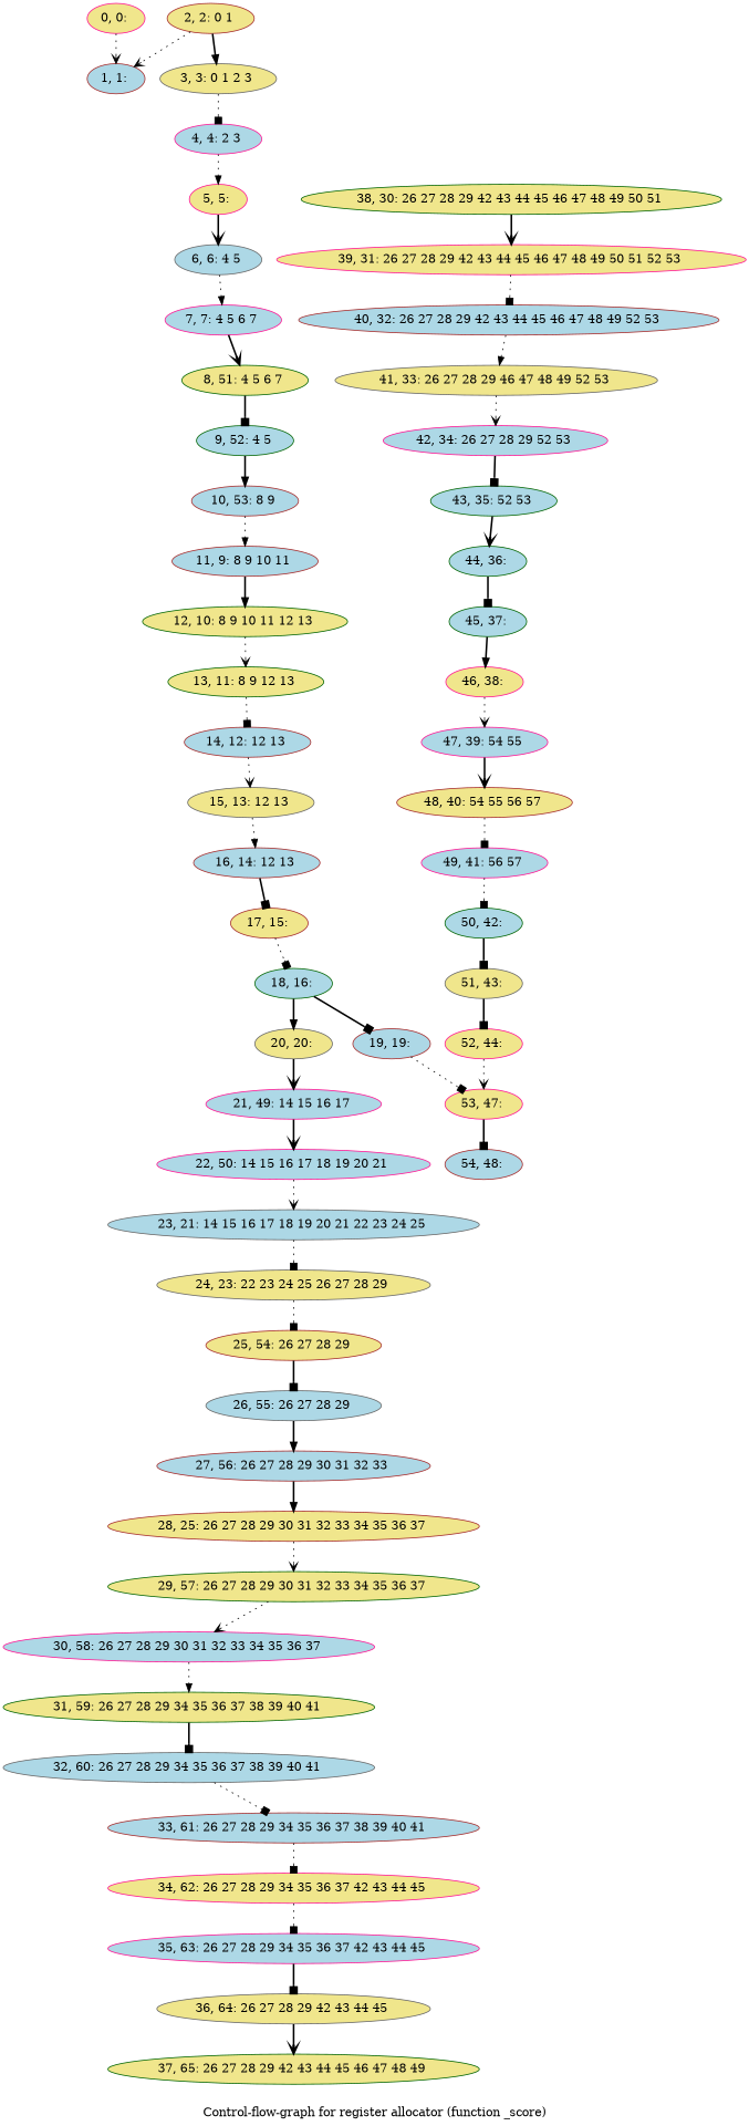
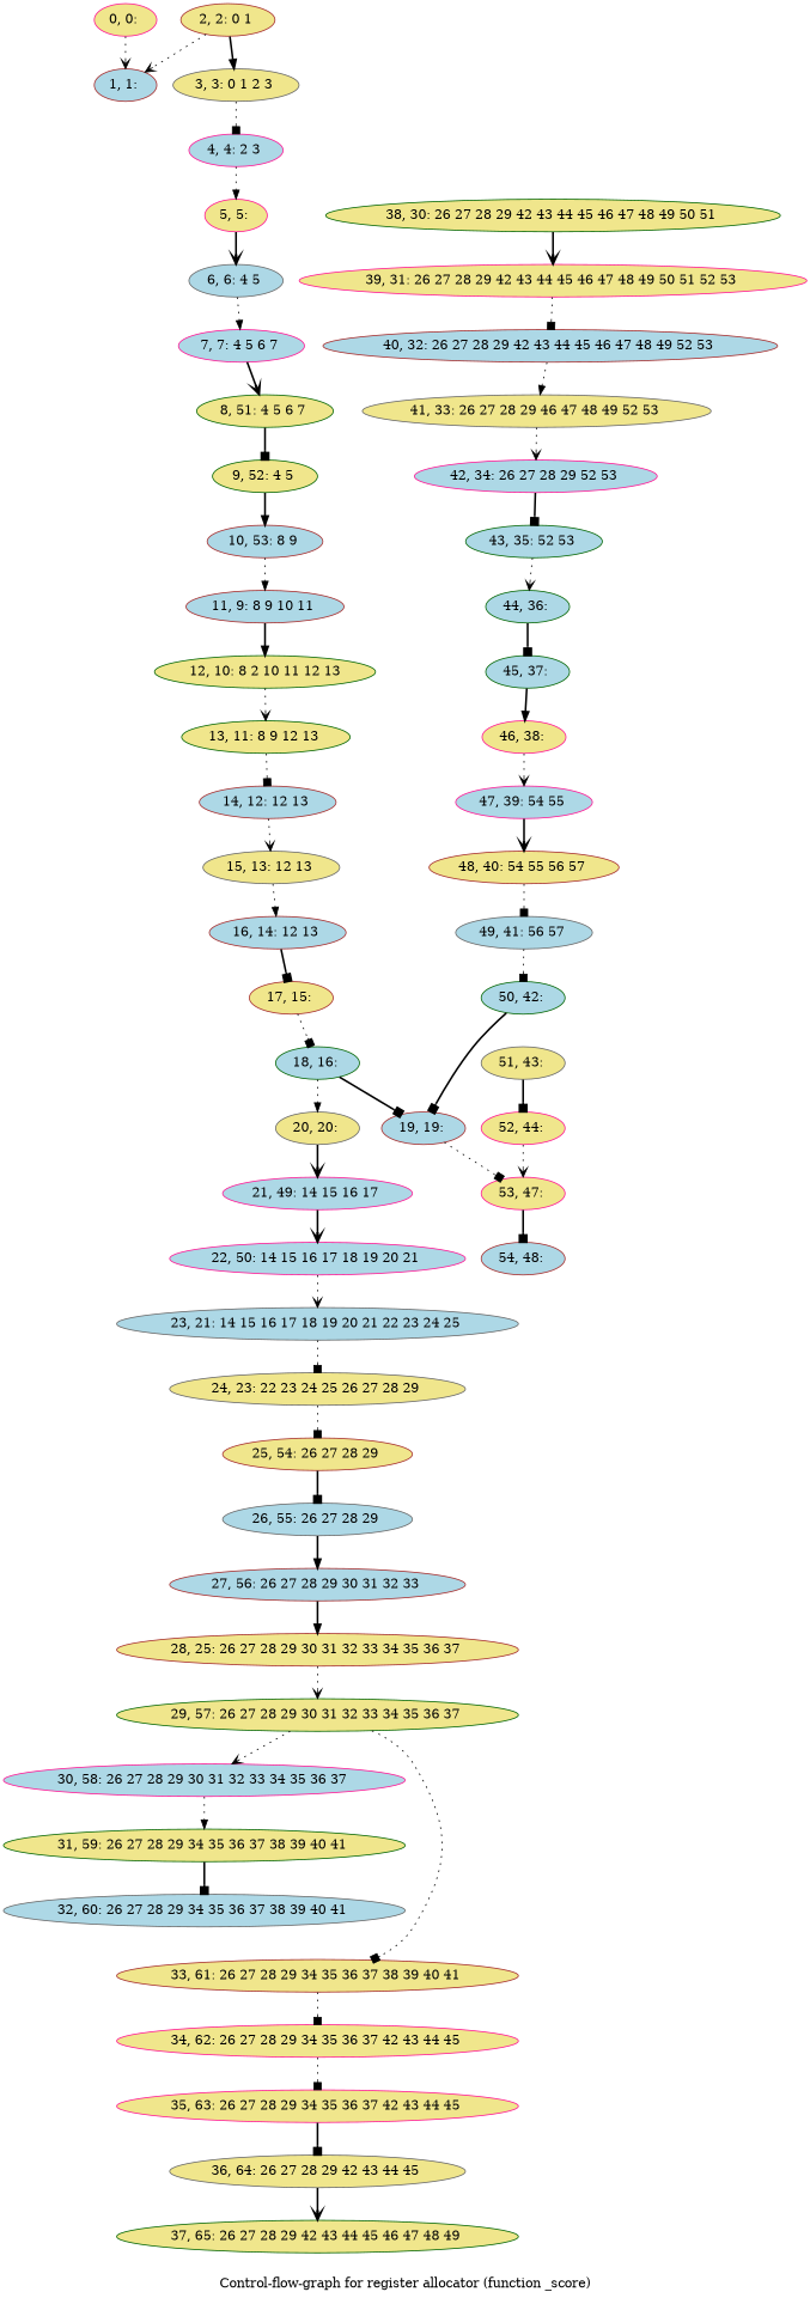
  digraph {
    label="Control-flow-graph for register allocator (function _score)"
    node [color=deeppink fillcolor=khaki style=filled]
    edge [arrowhead=box style=dotted]
    n1 [label="0, 0: "]
    n2 [color=brown fillcolor=lightblue label="1, 1: "]
    n3 [color=brown label="2, 2: 0 1 "]
    n4 [color=gray40 label="3, 3: 0 1 2 3 "]
    n5 [fillcolor=lightblue label="4, 4: 2 3 "]
    n6 [label="5, 5: "]
    n7 [color=gray40 fillcolor=lightblue label="6, 6: 4 5 "]
    n8 [fillcolor=lightblue label="7, 7: 4 5 6 7 "]
    n9 [color=darkgreen label="8, 51: 4 5 6 7 "]
-   n10 [color=darkgreen fillcolor=lightblue label="9, 52: 4 5 "]
+   n10 [color=darkgreen label="9, 52: 4 5 "]
    n11 [color=brown fillcolor=lightblue label="10, 53: 8 9 "]
    n12 [color=brown fillcolor=lightblue label="11, 9: 8 9 10 11 "]
-   n13 [color=darkgreen label="12, 10: 8 9 10 11 12 13 "]
+   n13 [color=darkgreen label="12, 10: 8 2 10 11 12 13"]
    n14 [color=darkgreen label="13, 11: 8 9 12 13 "]
    n15 [color=brown fillcolor=lightblue label="14, 12: 12 13 "]
    n16 [color=gray40 label="15, 13: 12 13 "]
    n17 [color=brown fillcolor=lightblue label="16, 14: 12 13 "]
    n18 [color=brown label="17, 15: "]
    n19 [color=darkgreen fillcolor=lightblue label="18, 16: "]
    n20 [color=brown fillcolor=lightblue label="19, 19: "]
    n21 [color=gray40 label="20, 20: "]
    n22 [label="53, 47: "]
    n23 [fillcolor=lightblue label="21, 49: 14 15 16 17 "]
    n24 [color=brown fillcolor=lightblue label="54, 48: "]
    n25 [fillcolor=lightblue label="22, 50: 14 15 16 17 18 19 20 21 "]
    n26 [color=gray40 fillcolor=lightblue label="23, 21: 14 15 16 17 18 19 20 21 22 23 24 25 "]
    n27 [color=gray40 label="24, 23: 22 23 24 25 26 27 28 29 "]
    n28 [color=brown label="25, 54: 26 27 28 29 "]
    n29 [color=gray40 fillcolor=lightblue label="26, 55: 26 27 28 29 "]
    n30 [color=brown fillcolor=lightblue label="27, 56: 26 27 28 29 30 31 32 33 "]
    n31 [color=brown label="28, 25: 26 27 28 29 30 31 32 33 34 35 36 37 "]
    n32 [color=darkgreen label="29, 57: 26 27 28 29 30 31 32 33 34 35 36 37 "]
    n33 [fillcolor=lightblue label="30, 58: 26 27 28 29 30 31 32 33 34 35 36 37 "]
    n34 [color=darkgreen label="31, 59: 26 27 28 29 34 35 36 37 38 39 40 41 "]
    n35 [color=gray40 fillcolor=lightblue label="32, 60: 26 27 28 29 34 35 36 37 38 39 40 41 "]
-   n36 [color=brown fillcolor=lightblue label="33, 61: 26 27 28 29 34 35 36 37 38 39 40 41 "]
+   n36 [color=brown label="33, 61: 26 27 28 29 34 35 36 37 38 39 40 41 "]
    n37 [label="34, 62: 26 27 28 29 34 35 36 37 42 43 44 45 "]
-   n38 [fillcolor=lightblue label="35, 63: 26 27 28 29 34 35 36 37 42 43 44 45 "]
+   n38 [label="35, 63: 26 27 28 29 34 35 36 37 42 43 44 45 "]
    n39 [color=gray40 label="36, 64: 26 27 28 29 42 43 44 45 "]
    n40 [color=darkgreen label="37, 65: 26 27 28 29 42 43 44 45 46 47 48 49 "]
    n41 [color=darkgreen label="38, 30: 26 27 28 29 42 43 44 45 46 47 48 49 50 51 "]
    n42 [label="39, 31: 26 27 28 29 42 43 44 45 46 47 48 49 50 51 52 53 "]
    n43 [color=brown fillcolor=lightblue label="40, 32: 26 27 28 29 42 43 44 45 46 47 48 49 52 53 "]
    n44 [color=gray40 label="41, 33: 26 27 28 29 46 47 48 49 52 53 "]
    n45 [fillcolor=lightblue label="42, 34: 26 27 28 29 52 53 "]
    n46 [color=darkgreen fillcolor=lightblue label="43, 35: 52 53 "]
    n47 [color=darkgreen fillcolor=lightblue label="44, 36: "]
    n48 [color=darkgreen fillcolor=lightblue label="45, 37: "]
    n49 [label="46, 38: "]
    n50 [fillcolor=lightblue label="47, 39: 54 55 "]
    n51 [color=brown label="48, 40: 54 55 56 57 "]
-   n52 [fillcolor=lightblue label="49, 41: 56 57 "]
+   n52 [color=gray40 fillcolor=lightblue label="49, 41: 56 57 "]
    n53 [color=darkgreen fillcolor=lightblue label="50, 42: "]
    n54 [color=gray40 label="51, 43: "]
    n55 [label="52, 44: "]
    n1 -> n2 [arrowhead=vee]
    n3 -> n2 [arrowhead=vee]
    n3 -> n4 [arrowhead=normal style=bold]
    n4 -> n5
    n5 -> n6 [arrowhead=normal]
    n6 -> n7 [arrowhead=vee style=bold]
    n7 -> n8 [arrowhead=normal]
    n8 -> n9 [arrowhead=vee style=bold]
    n9 -> n10 [style=bold]
    n10 -> n11 [arrowhead=normal style=bold]
    n11 -> n12 [arrowhead=normal]
    n12 -> n13 [arrowhead=normal style=bold]
    n13 -> n14 [arrowhead=vee]
    n14 -> n15
    n15 -> n16 [arrowhead=vee]
    n16 -> n17 [arrowhead=normal]
    n17 -> n18 [style=bold]
    n18 -> n19
    n19 -> n20 [style=bold]
-   n19 -> n21 [arrowhead=normal style=bold]
+   n19 -> n21 [arrowhead=normal]
    n20 -> n22
    n21 -> n23 [arrowhead=vee style=bold]
    n22 -> n24 [style=bold]
    n23 -> n25 [arrowhead=vee style=bold]
    n25 -> n26 [arrowhead=vee]
    n26 -> n27
    n27 -> n28
    n28 -> n29 [style=bold]
    n29 -> n30 [arrowhead=normal style=bold]
    n30 -> n31 [arrowhead=normal style=bold]
    n31 -> n32 [arrowhead=vee]
    n32 -> n33 [arrowhead=vee]
    n33 -> n34 [arrowhead=normal]
    n34 -> n35 [style=bold]
-   n35 -> n36
+   n32 -> n36
    n36 -> n37
    n37 -> n38
    n38 -> n39 [style=bold]
    n39 -> n40 [arrowhead=vee style=bold]
    n41 -> n42 [arrowhead=vee style=bold]
    n42 -> n43
    n43 -> n44 [arrowhead=normal]
    n44 -> n45 [arrowhead=vee]
    n45 -> n46 [style=bold]
-   n46 -> n47 [arrowhead=vee style=bold]
+   n46 -> n47 [arrowhead=vee]
    n47 -> n48 [style=bold]
    n48 -> n49 [arrowhead=normal style=bold]
    n49 -> n50 [arrowhead=vee]
    n50 -> n51 [arrowhead=vee style=bold]
    n51 -> n52
    n52 -> n53
-   n53 -> n54 [style=bold]
+   n53 -> n20 [style=bold]
    n54 -> n55 [style=bold]
    n55 -> n22 [arrowhead=vee]
  }
